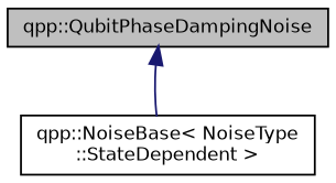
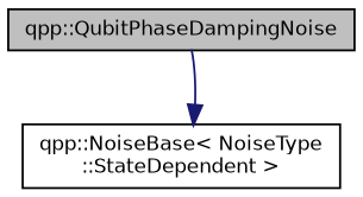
  digraph {
    node [color=black fontname=Helvetica fontsize=10 shape=record style=filled]
    n1 [fillcolor=grey75 fontcolor=black height=0.2 label="qpp::QubitPhaseDampingNoise" width=0.4]
    n2 [fillcolor=white height=0.2 label="qpp::NoiseBase\< NoiseType\l::StateDependent \>" width=0.4]
-   n1 -> n2 [color=midnightblue dir=back fontname=Helvetica fontsize=10 labelfontname=Helvetica labelfontsize=10 style=solid]
+   n2 -> n1 [color=midnightblue dir=back fontname=Helvetica fontsize=10 labelfontname=Helvetica labelfontsize=10 style=solid]
  }
